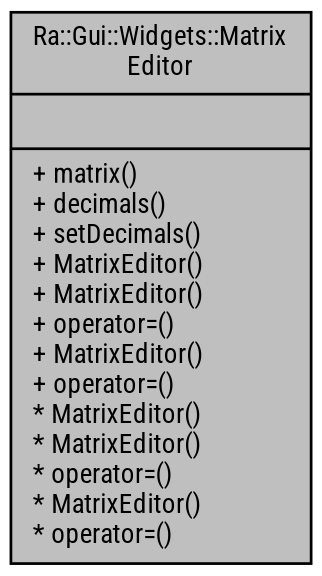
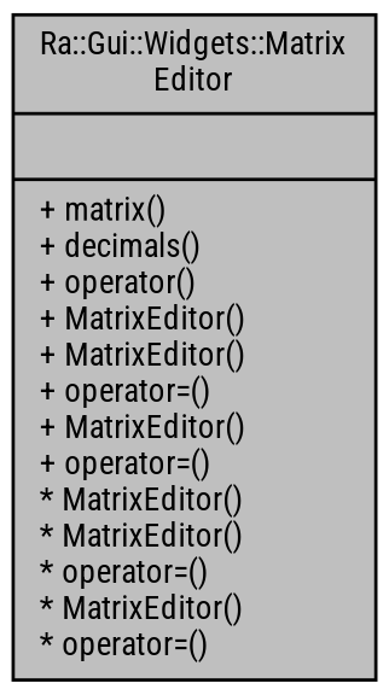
  digraph {
    fontname="Roboto Condensed"
-   n1 [color=black fillcolor=grey75 fontcolor=black fontname="Roboto Condensed" fontsize=10 height=0.2 label="{Ra::Gui::Widgets::Matrix\lEditor\n||+ matrix()\l+ decimals()\l+ setDecimals()\l+ MatrixEditor()\l+ MatrixEditor()\l+ operator=()\l+ MatrixEditor()\l+ operator=()\l* MatrixEditor()\l* MatrixEditor()\l* operator=()\l* MatrixEditor()\l* operator=()\l}" shape=record style=filled width=0.4]
+   n1 [color=black fillcolor=grey75 fontcolor=black fontname="Roboto Condensed" fontsize=10 height=0.2 label="{Ra::Gui::Widgets::Matrix\lEditor\n||+ matrix()\l+ decimals()\l+ operator()\l+ MatrixEditor()\l+ MatrixEditor()\l+ operator=()\l+ MatrixEditor()\l+ operator=()\l* MatrixEditor()\l* MatrixEditor()\l* operator=()\l* MatrixEditor()\l* operator=()\l}" shape=record style=filled width=0.4]
  }
